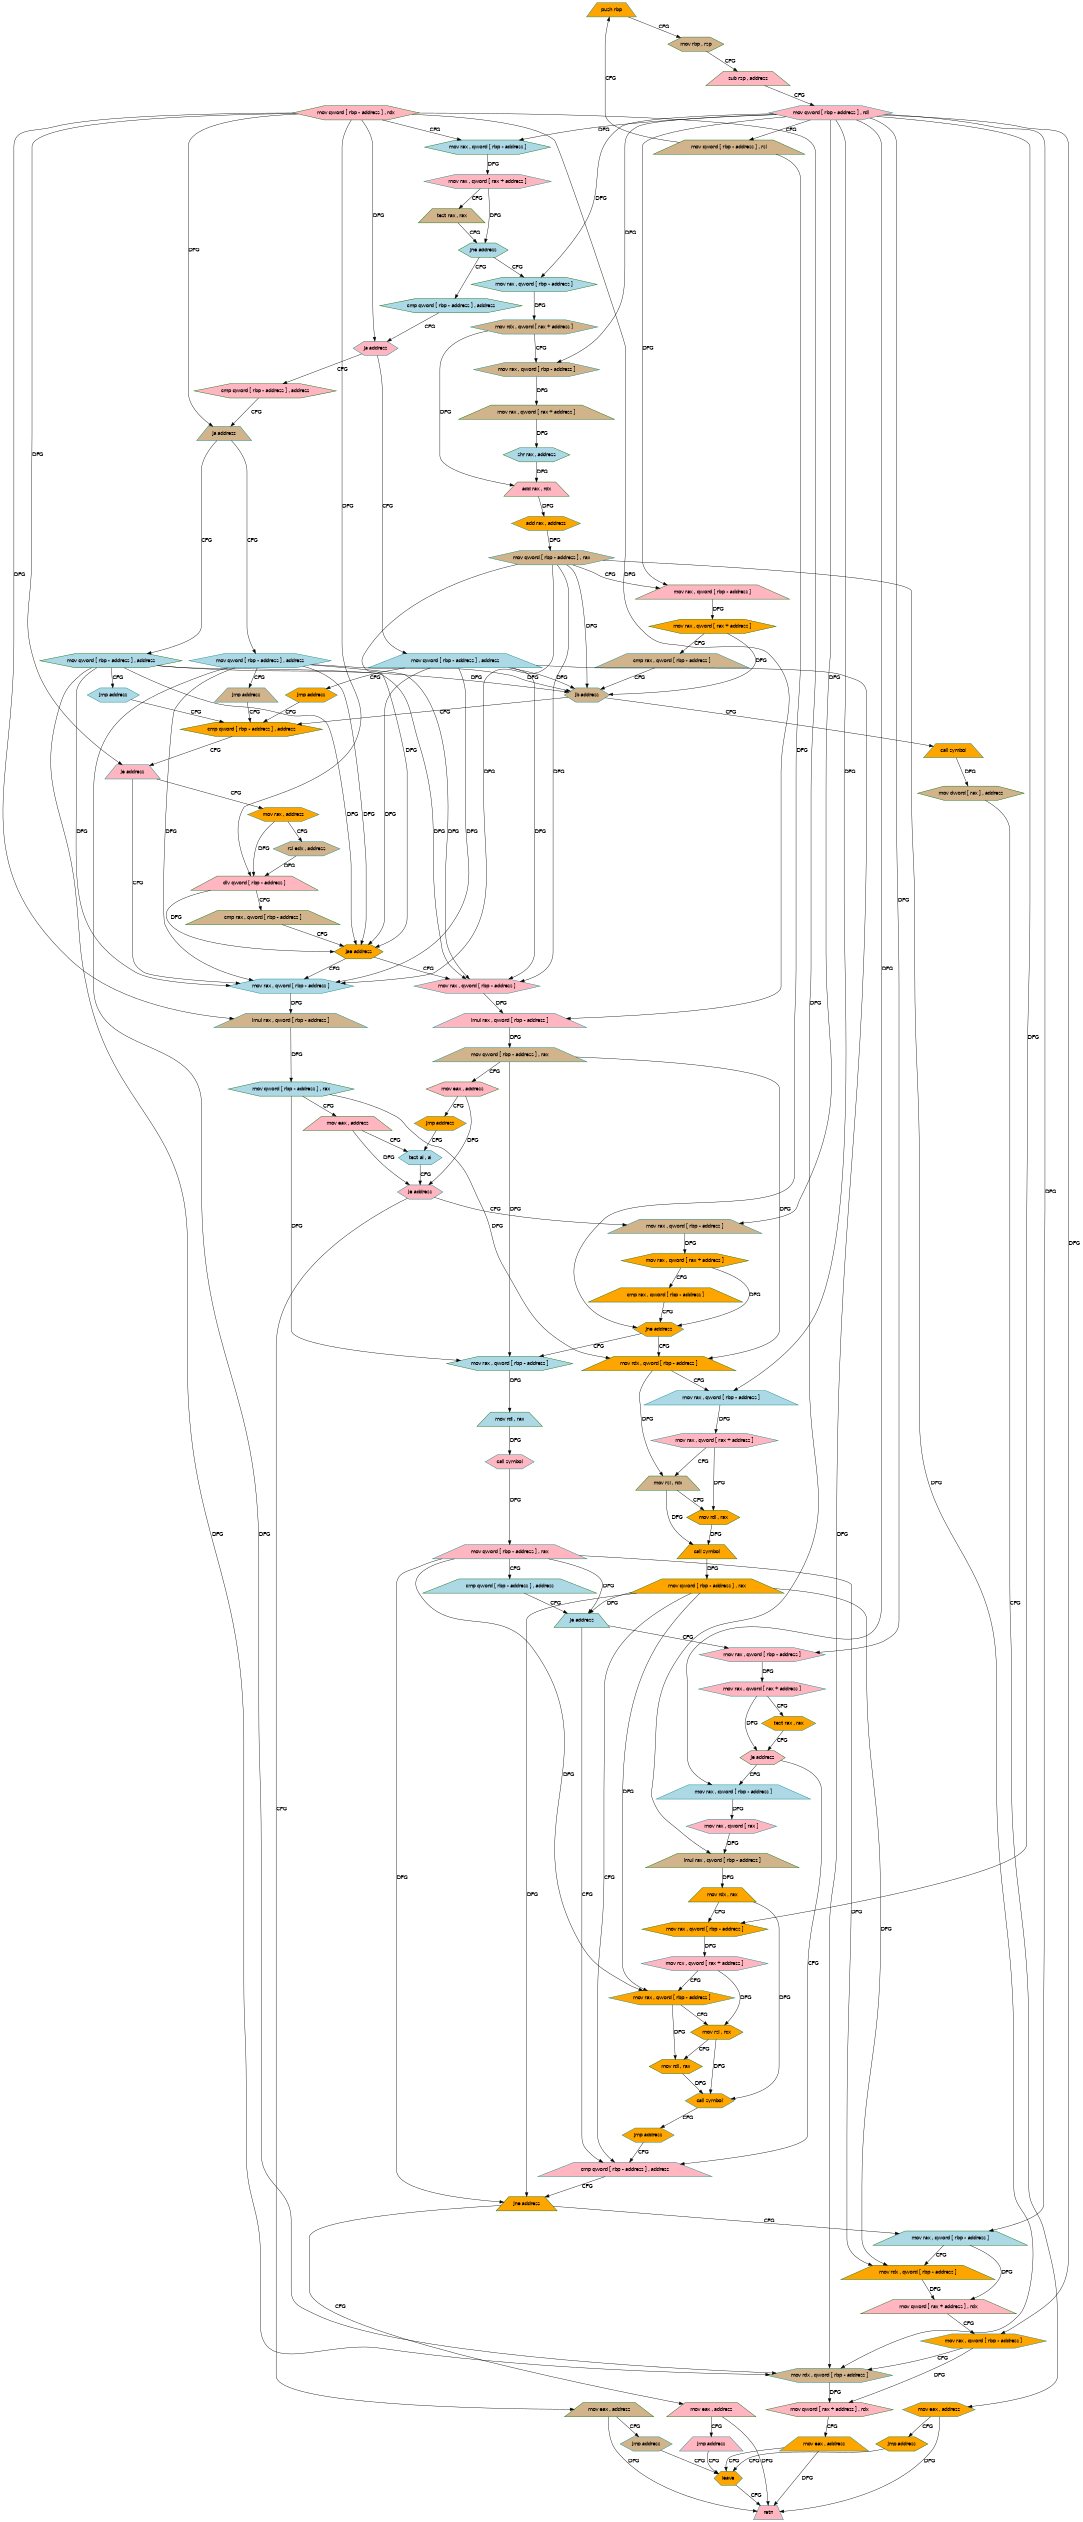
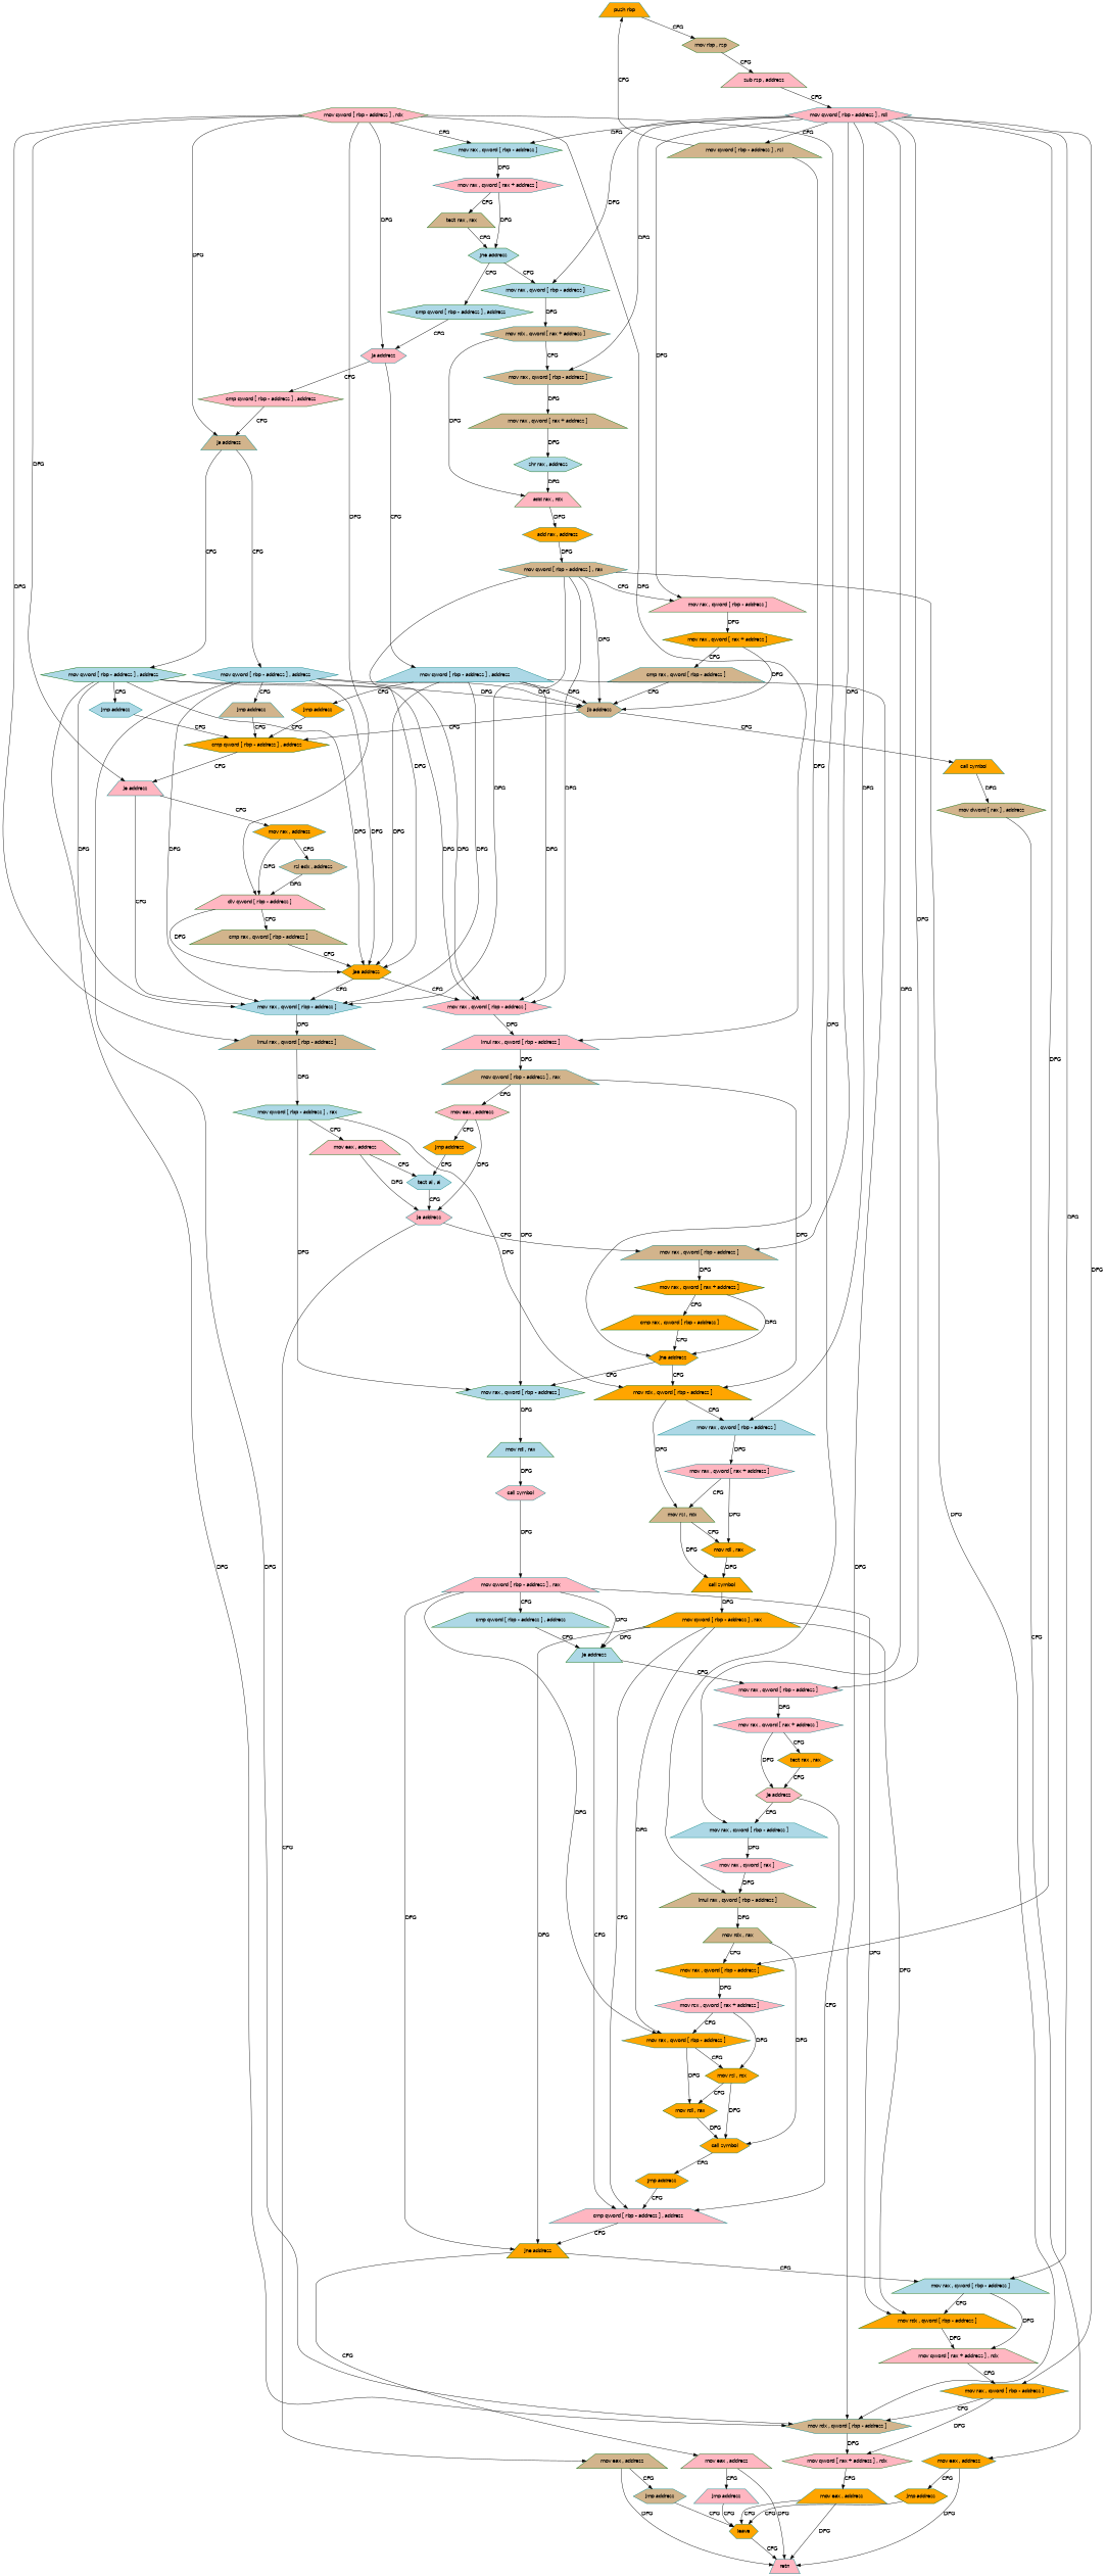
  digraph {
    fontname=Lato
    node [color=teal fillcolor=orange fontname=Lato shape=hexagon style=filled]
    edge [fontname=Lato]
    n1 [label="push rbp" shape=trapezium]
    n2 [color=darkgreen fillcolor=tan label="mov rbp , rsp"]
    n3 [color=darkgreen fillcolor=lightpink label="sub rsp , address" shape=trapezium]
    n4 [fillcolor=lightpink label="mov qword [ rbp - address ] , rdi"]
    n5 [color=darkgreen fillcolor=tan label="mov qword [ rbp - address ] , rsi" shape=trapezium]
    n6 [color=darkgreen fillcolor=lightblue label="mov rax , qword [ rbp - address ]"]
    n7 [color=darkgreen fillcolor=lightblue label="mov rax , qword [ rbp - address ]"]
    n8 [fillcolor=tan label="mov rax , qword [ rbp - address ]"]
    n9 [color=darkgreen fillcolor=lightpink label="mov rax , qword [ rbp - address ]" shape=trapezium]
    n10 [fillcolor=tan label="mov rax , qword [ rbp - address ]" shape=trapezium]
    n11 [fillcolor=lightblue label="mov rax , qword [ rbp - address ]" shape=trapezium]
    n12 [fillcolor=lightpink label="mov rax , qword [ rbp - address ]"]
    n13 [color=darkgreen fillcolor=lightblue label="mov rax , qword [ rbp - address ]" shape=trapezium]
    n14 [label="mov rax , qword [ rbp - address ]"]
    n15 [fillcolor=lightblue label="mov rax , qword [ rbp - address ]" shape=trapezium]
    n16 [color=darkgreen label="mov rax , qword [ rbp - address ]"]
    n17 [label="jne address"]
    n18 [fillcolor=lightpink label="mov rax , qword [ rax + address ]"]
    n19 [fillcolor=tan label="mov rdx , qword [ rax + address ]"]
    n20 [color=darkgreen fillcolor=tan label="mov rax , qword [ rax + address ]" shape=trapezium]
    n21 [color=darkgreen label="mov rax , qword [ rax + address ]"]
    n22 [color=darkgreen label="mov rax , qword [ rax + address ]"]
    n23 [fillcolor=lightpink label="mov rax , qword [ rax + address ]"]
    n24 [fillcolor=lightpink label="mov rax , qword [ rax + address ]"]
    n25 [color=darkgreen label="mov rdx , qword [ rbp - address ]" shape=trapezium]
    n26 [color=darkgreen fillcolor=lightpink label="mov qword [ rax + address ] , rdx" shape=trapezium]
    n27 [fillcolor=tan label="mov rdx , qword [ rbp - address ]"]
    n28 [color=darkgreen fillcolor=lightpink label="mov qword [ rax + address ] , rdx"]
    n29 [fillcolor=lightpink label="mov rax , qword [ rax ]"]
    n30 [fillcolor=lightpink label="mov rcx , qword [ rax + address ]"]
    n31 [color=darkgreen fillcolor=lightpink label="mov qword [ rbp - address ] , rdx"]
    n32 [fillcolor=lightpink label="ja address"]
    n33 [fillcolor=lightpink label="je address" shape=trapezium]
    n34 [fillcolor=tan label="ja address" shape=trapezium]
    n35 [fillcolor=tan label="imul rax , qword [ rbp - address ]" shape=trapezium]
    n36 [color=darkgreen fillcolor=lightpink label="div qword [ rbp - address ]" shape=trapezium]
    n37 [fillcolor=lightpink label="imul rax , qword [ rbp - address ]" shape=trapezium]
    n38 [color=darkgreen fillcolor=tan label="imul rax , qword [ rbp - address ]" shape=trapezium]
    n39 [color=darkgreen label="mov rdx , qword [ rbp - address ]" shape=trapezium]
    n40 [color=darkgreen fillcolor=lightblue label="mov rax , qword [ rbp - address ]"]
    n41 [color=darkgreen fillcolor=lightpink label="cmp qword [ rbp - address ] , address"]
    n42 [fillcolor=lightblue label="mov qword [ rbp - address ] , address" shape=trapezium]
    n43 [fillcolor=lightblue label="mov rax , qword [ rbp - address ]"]
    n44 [label="mov rax , address"]
    n45 [color=darkgreen fillcolor=lightblue label="mov qword [ rbp - address ] , address"]
    n46 [fillcolor=lightblue label="mov qword [ rbp - address ] , address"]
    n47 [color=darkgreen fillcolor=lightblue label="mov qword [ rbp - address ] , rax"]
    n48 [color=darkgreen label="jae address"]
    n49 [color=darkgreen fillcolor=tan label="cmp rax , qword [ rbp - address ]" shape=trapezium]
    n50 [fillcolor=tan label="mov qword [ rbp - address ] , rax" shape=trapezium]
-   n51 [color=darkgreen label="mov rdx , rax" shape=trapezium]
+   n51 [color=darkgreen fillcolor=tan label="mov rdx , rax" shape=trapezium]
    n52 [color=darkgreen fillcolor=tan label="test rax , rax" shape=trapezium]
    n53 [color=darkgreen fillcolor=lightblue label="jne address"]
    n54 [color=darkgreen fillcolor=lightblue label="cmp qword [ rbp - address ] , address"]
    n55 [color=darkgreen fillcolor=lightpink label="add rax , rdx" shape=trapezium]
    n56 [label="add rax , address"]
    n57 [color=darkgreen fillcolor=lightblue label="shr rax , address"]
    n58 [fillcolor=tan label="mov qword [ rbp - address ] , rax"]
    n59 [fillcolor=tan label="jb address"]
    n60 [fillcolor=lightpink label="mov rax , qword [ rbp - address ]"]
    n61 [color=darkgreen label="cmp qword [ rbp - address ] , address"]
    n62 [label="call symbol" shape=trapezium]
    n63 [fillcolor=tan label="cmp rax , qword [ rbp - address ]" shape=trapezium]
    n64 [color=darkgreen fillcolor=tan label="mov dword [ rax ] , address"]
    n65 [label="mov eax , address"]
    n66 [label="jmp address"]
    n67 [fillcolor=tan label="rsi edx , address"]
    n68 [color=darkgreen label="jmp address"]
    n69 [fillcolor=lightpink label=retn shape=trapezium]
    n70 [label=leave]
    n71 [fillcolor=lightblue label="jmp address"]
    n72 [fillcolor=tan label="jmp address" shape=trapezium]
    n73 [color=darkgreen fillcolor=lightpink label="mov eax , address" shape=trapezium]
    n74 [fillcolor=lightblue label="test al , al"]
    n75 [fillcolor=lightpink label="je address"]
    n76 [color=darkgreen fillcolor=tan label="mov rsi , rdx" shape=trapezium]
    n77 [color=darkgreen fillcolor=lightblue label="mov rdi , rax" shape=trapezium]
    n78 [color=darkgreen fillcolor=tan label="mov eax , address" shape=trapezium]
    n79 [color=darkgreen label="cmp rax , qword [ rbp - address ]" shape=trapezium]
    n80 [color=darkgreen label="mov rdi , rax"]
    n81 [color=darkgreen label="call symbol" shape=trapezium]
    n82 [fillcolor=lightpink label="call symbol"]
    n83 [fillcolor=tan label="jmp address"]
    n84 [color=darkgreen fillcolor=lightpink label="mov eax , address"]
    n85 [label="jmp address"]
    n86 [color=darkgreen label="mov qword [ rbp - address ] , rax" shape=trapezium]
    n87 [fillcolor=lightpink label="cmp qword [ rbp - address ] , address" shape=trapezium]
    n88 [color=darkgreen fillcolor=lightblue label="je address" shape=trapezium]
    n89 [color=darkgreen label="jne address" shape=trapezium]
    n90 [label="mov rax , qword [ rbp - address ]"]
    n91 [color=darkgreen fillcolor=lightpink label="mov eax , address" shape=trapezium]
    n92 [color=darkgreen label="mov rsi , rcx"]
    n93 [color=darkgreen label="mov rdi , rax"]
    n94 [fillcolor=lightpink label="mov qword [ rbp - address ] , rax" shape=trapezium]
    n95 [color=darkgreen fillcolor=lightblue label="cmp qword [ rbp - address ] , address" shape=trapezium]
    n96 [label="test rax , rax"]
    n97 [color=darkgreen fillcolor=lightpink label="je address"]
    n98 [label="mov eax , address" shape=trapezium]
    n99 [fillcolor=lightpink label="jmp address" shape=trapezium]
    n100 [label="call symbol"]
    n101 [label="jmp address"]
    n1 -> n2 [label=CFG]
    n2 -> n3 [label=CFG]
    n3 -> n4 [label=CFG]
    n4 -> n5 [label=CFG]
    n4 -> n6 [label=DFG]
    n4 -> n7 [label=DFG]
    n4 -> n8 [label=DFG]
    n4 -> n9 [label=DFG]
    n4 -> n10 [label=DFG]
    n4 -> n11 [label=DFG]
    n4 -> n12 [label=DFG]
    n4 -> n13 [label=DFG]
    n4 -> n14 [label=DFG]
    n4 -> n15 [label=DFG]
    n4 -> n16 [label=DFG]
    n5 -> n1 [label=CFG]
    n5 -> n17 [label=DFG]
    n6 -> n18 [label=DFG]
    n7 -> n19 [label=DFG]
    n8 -> n20 [label=DFG]
    n9 -> n21 [label=DFG]
    n10 -> n22 [label=DFG]
    n11 -> n23 [label=DFG]
    n12 -> n24 [label=DFG]
    n13 -> n25 [label=CFG]
    n13 -> n26 [label=DFG]
    n14 -> n27 [label=CFG]
    n14 -> n28 [label=DFG]
    n15 -> n29 [label=DFG]
    n16 -> n30 [label=DFG]
    n17 -> n39 [label=CFG]
    n17 -> n40 [label=CFG]
    n18 -> n52 [label=CFG]
    n18 -> n53 [label=DFG]
    n19 -> n8 [label=CFG]
    n19 -> n55 [label=DFG]
    n20 -> n57 [label=DFG]
    n21 -> n59 [label=DFG]
    n21 -> n63 [label=CFG]
    n22 -> n17 [label=DFG]
    n22 -> n79 [label=CFG]
    n23 -> n76 [label=CFG]
    n23 -> n80 [label=DFG]
    n24 -> n96 [label=CFG]
    n24 -> n97 [label=DFG]
    n25 -> n26 [label=DFG]
    n26 -> n14 [label=CFG]
    n27 -> n28 [label=DFG]
    n28 -> n98 [label=CFG]
    n29 -> n38 [label=DFG]
    n30 -> n90 [label=CFG]
    n30 -> n92 [label=DFG]
    n31 -> n6 [label=CFG]
    n31 -> n32 [label=DFG]
    n31 -> n33 [label=DFG]
    n31 -> n34 [label=DFG]
    n31 -> n35 [label=DFG]
    n31 -> n36 [label=DFG]
    n31 -> n37 [label=DFG]
    n31 -> n38 [label=DFG]
    n32 -> n41 [label=CFG]
    n32 -> n42 [label=CFG]
    n33 -> n43 [label=CFG]
    n33 -> n44 [label=CFG]
    n34 -> n45 [label=CFG]
    n34 -> n46 [label=CFG]
    n35 -> n47 [label=DFG]
    n36 -> n48 [label=DFG]
    n36 -> n49 [label=CFG]
    n37 -> n50 [label=DFG]
    n38 -> n51 [label=DFG]
    n39 -> n11 [label=CFG]
    n39 -> n76 [label=DFG]
    n40 -> n77 [label=DFG]
    n41 -> n34 [label=CFG]
    n42 -> n27 [label=DFG]
    n42 -> n43 [label=DFG]
    n42 -> n48 [label=DFG]
    n42 -> n59 [label=DFG]
    n42 -> n60 [label=DFG]
    n42 -> n66 [label=CFG]
    n43 -> n35 [label=DFG]
    n44 -> n36 [label=DFG]
    n44 -> n67 [label=CFG]
    n45 -> n27 [label=DFG]
    n45 -> n43 [label=DFG]
    n45 -> n48 [label=DFG]
    n45 -> n59 [label=DFG]
    n45 -> n60 [label=DFG]
    n45 -> n71 [label=CFG]
    n46 -> n27 [label=DFG]
    n46 -> n43 [label=DFG]
    n46 -> n48 [label=DFG]
    n46 -> n59 [label=DFG]
    n46 -> n60 [label=DFG]
    n46 -> n72 [label=CFG]
    n47 -> n39 [label=DFG]
    n47 -> n40 [label=DFG]
    n47 -> n73 [label=CFG]
    n48 -> n43 [label=CFG]
    n48 -> n60 [label=CFG]
    n49 -> n48 [label=CFG]
    n50 -> n39 [label=DFG]
    n50 -> n40 [label=DFG]
    n50 -> n84 [label=CFG]
    n51 -> n16 [label=CFG]
    n51 -> n100 [label=DFG]
    n52 -> n53 [label=CFG]
    n53 -> n7 [label=CFG]
    n53 -> n54 [label=CFG]
    n54 -> n32 [label=CFG]
    n55 -> n56 [label=DFG]
    n56 -> n58 [label=DFG]
    n57 -> n55 [label=DFG]
    n58 -> n9 [label=CFG]
    n58 -> n27 [label=DFG]
    n58 -> n43 [label=DFG]
    n58 -> n48 [label=DFG]
    n58 -> n59 [label=DFG]
    n58 -> n60 [label=DFG]
    n59 -> n61 [label=CFG]
    n59 -> n62 [label=CFG]
    n60 -> n37 [label=DFG]
    n61 -> n33 [label=CFG]
    n62 -> n64 [label=DFG]
    n63 -> n59 [label=CFG]
    n64 -> n65 [label=CFG]
    n65 -> n68 [label=CFG]
    n65 -> n69 [label=DFG]
    n66 -> n61 [label=CFG]
    n67 -> n36 [label=DFG]
    n68 -> n70 [label=CFG]
    n70 -> n69 [label=CFG]
    n71 -> n61 [label=CFG]
    n72 -> n61 [label=CFG]
    n73 -> n74 [label=CFG]
    n73 -> n75 [label=DFG]
    n74 -> n75 [label=CFG]
    n75 -> n10 [label=CFG]
    n75 -> n78 [label=CFG]
    n76 -> n80 [label=CFG]
    n76 -> n81 [label=DFG]
    n77 -> n82 [label=DFG]
    n78 -> n69 [label=DFG]
    n78 -> n83 [label=CFG]
    n79 -> n17 [label=CFG]
    n80 -> n81 [label=DFG]
    n81 -> n86 [label=DFG]
    n82 -> n94 [label=DFG]
    n83 -> n70 [label=CFG]
    n84 -> n75 [label=DFG]
    n84 -> n85 [label=CFG]
    n85 -> n74 [label=CFG]
    n86 -> n25 [label=DFG]
    n86 -> n87 [label=CFG]
    n86 -> n88 [label=DFG]
    n86 -> n89 [label=DFG]
    n86 -> n90 [label=DFG]
    n87 -> n89 [label=CFG]
    n88 -> n12 [label=CFG]
    n88 -> n87 [label=CFG]
    n89 -> n13 [label=CFG]
    n89 -> n91 [label=CFG]
    n90 -> n92 [label=CFG]
    n90 -> n93 [label=DFG]
    n91 -> n69 [label=DFG]
    n91 -> n99 [label=CFG]
    n92 -> n93 [label=CFG]
    n92 -> n100 [label=DFG]
    n93 -> n100 [label=DFG]
    n94 -> n25 [label=DFG]
    n94 -> n88 [label=DFG]
    n94 -> n89 [label=DFG]
    n94 -> n90 [label=DFG]
    n94 -> n95 [label=CFG]
    n95 -> n88 [label=CFG]
    n96 -> n97 [label=CFG]
    n97 -> n15 [label=CFG]
    n97 -> n87 [label=CFG]
    n98 -> n69 [label=DFG]
    n98 -> n70 [label=CFG]
    n99 -> n70 [label=CFG]
    n100 -> n101 [label=CFG]
    n101 -> n87 [label=CFG]
  }
